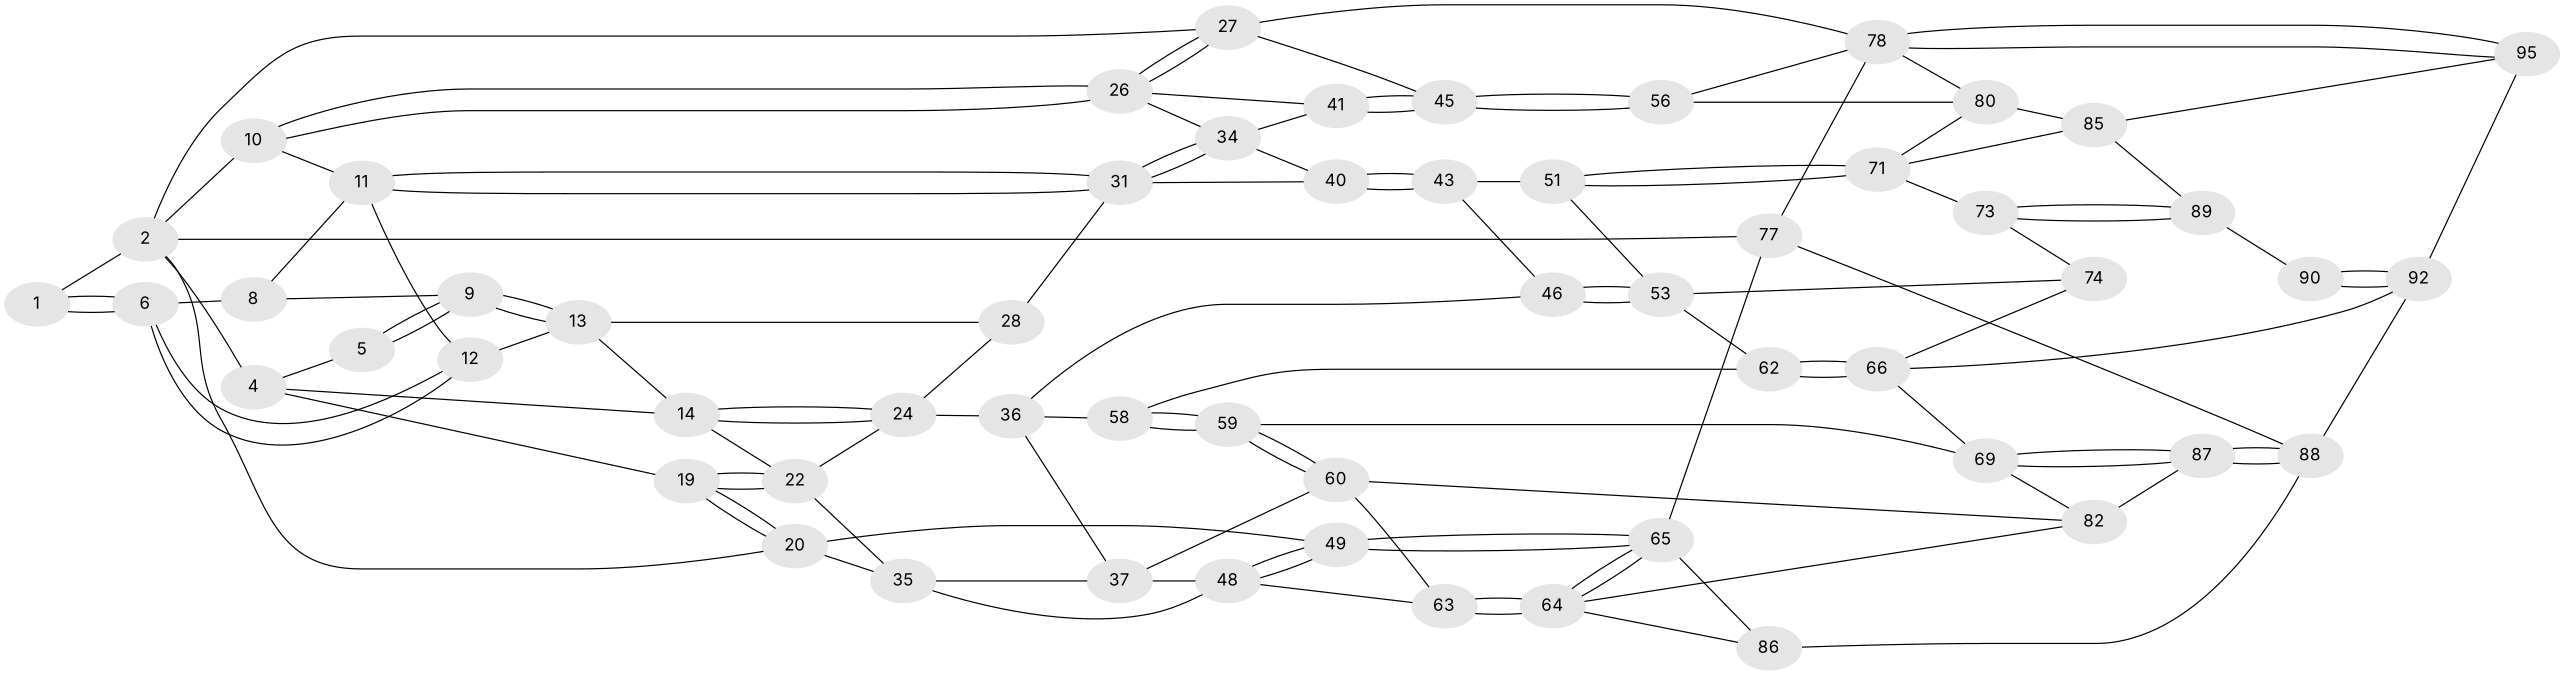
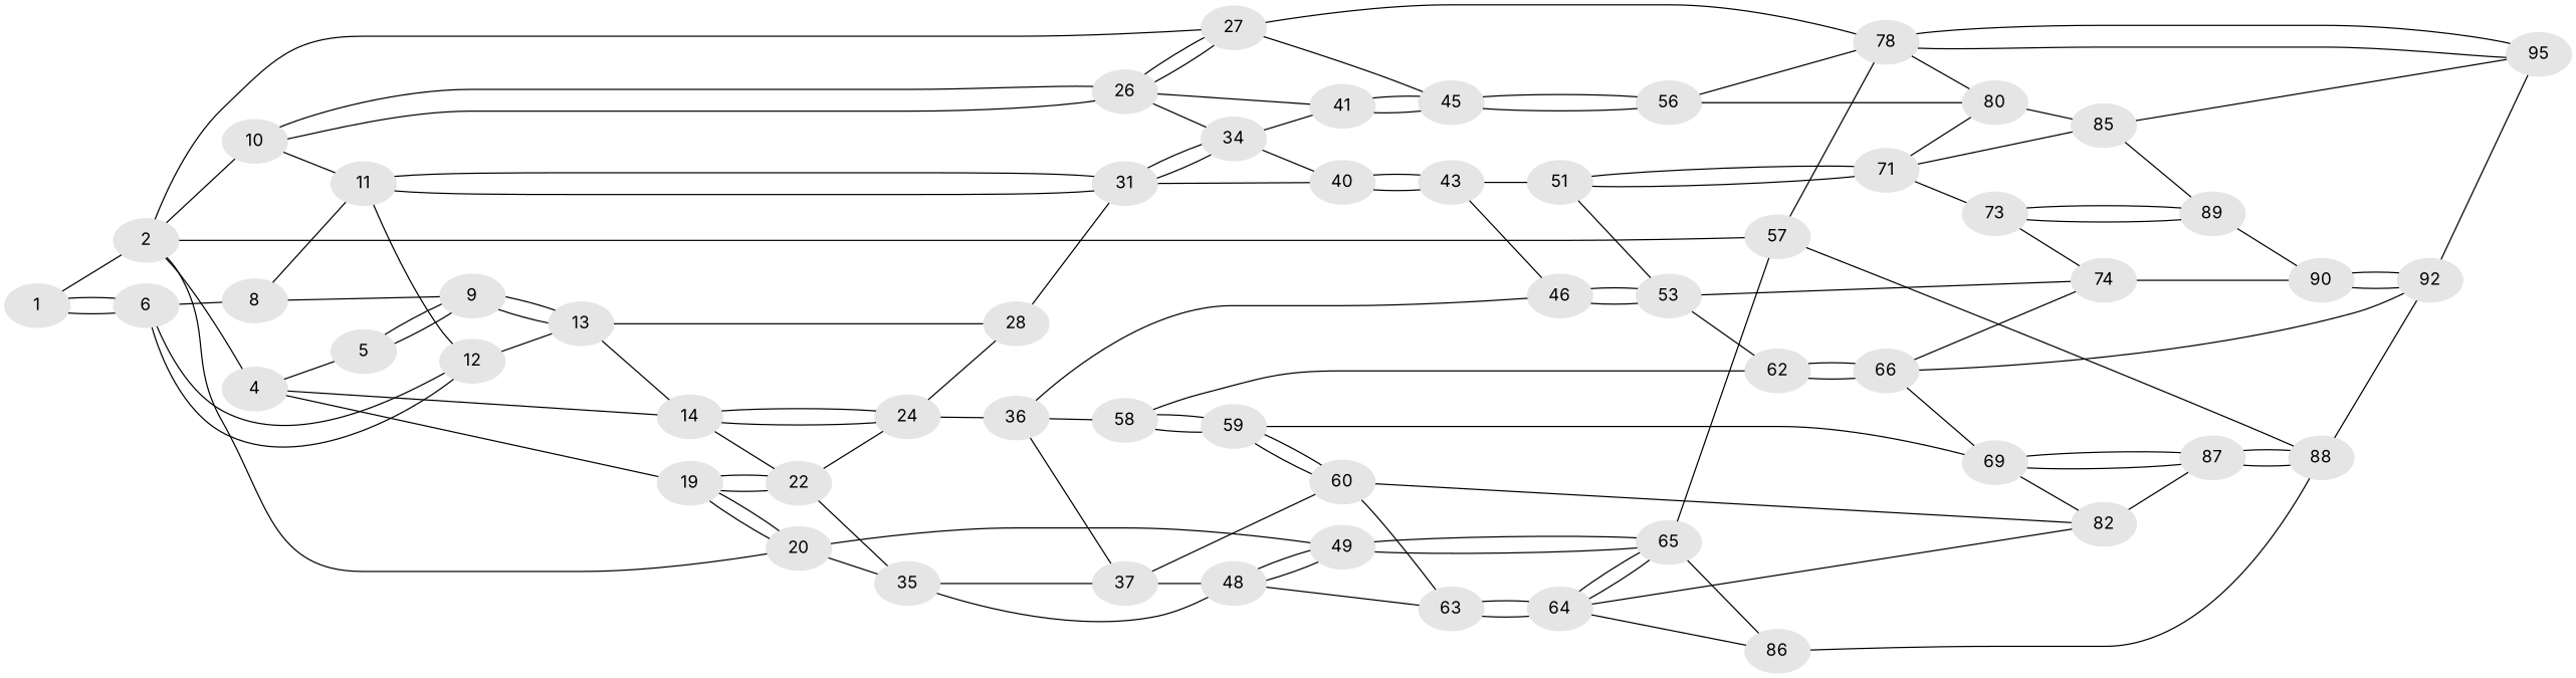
  graph {
    fontname=Inter
    rankdir=LR
    node [color=gray90 fontname=Inter style=filled]
    edge [fontname=Inter]
    2 [super="+3"]
    1
    6 [super="+7"]
    4 [super="+16"]
    10
    20 [super="+21"]
    27
-   77
+   77 [label=57]
    8 [super="+18"]
    12 [super="+17"]
    5
    14 [super="+15"]
    19
    11
    26 [super="+33"]
    35 [super="+38"]
    49
    45
    78 [super="+79"]
    88 [super="+94"]
    9
    22 [super="+25"]
    24 [super="+30"]
    13 [super="+23"]
    28 [super="+29"]
    31 [super="+32"]
    34 [super="+39"]
    41 [super="+42"]
    40
    36 [super="+47"]
    37 [super="+54"]
    48 [super="+55"]
    65 [super="+76"]
    46
    58
    56 [super="+57"]
    80 [super="+81"]
    95
    43 [super="+44"]
    51 [super="+52"]
    60 [super="+66"]
    63
    53 [super="+61"]
    62
    59
    82 [super="+84"]
    71 [super="+72"]
    74 [super="+75"]
    64 [super="+83"]
    86
    73
    85 [super="+91"]
    n53 [label=66 super="+68"]
    90
    69 [super="+70"]
    87
    92 [super="+93"]
    89
    2 -- 4
    2 -- 10
    2 -- 20
    2 -- 27
    2 -- 77
    1 -- 2
    1 -- 6
    1 -- 6
    6 -- 8 [weight=2]
    6 -- 12
    6 -- 12
    4 -- 5
    4 -- 14
    4 -- 19
    10 -- 11
    10 -- 26
    10 -- 26
    20 -- 35
    20 -- 49
    27 -- 45
    27 -- 78
    77 -- 78
    77 -- 88
    8 -- 11
    8 -- 9
    12 -- 13
    5 -- 9
    5 -- 9
    14 -- 22
    14 -- 24
    14 -- 24
    19 -- 20
    19 -- 20
    19 -- 22
    19 -- 22
    11 -- 12
    11 -- 31
    11 -- 31
    26 -- 27
    26 -- 27
    26 -- 34
    26 -- 41
    35 -- 37
    35 -- 48
    49 -- 65
    49 -- 65
    45 -- 56
    45 -- 56
    78 -- 80
    78 -- 95
    78 -- 95
    88 -- 92
    9 -- 13
    9 -- 13
    22 -- 35
    22 -- 24
    24 -- 28
    24 -- 36
    13 -- 14
    13 -- 28
    28 -- 31
    31 -- 34
    31 -- 34
    31 -- 40
    34 -- 41
    34 -- 40
    41 -- 45
    41 -- 45
    40 -- 43
    40 -- 43
    36 -- 37
    36 -- 46
    36 -- 58
    37 -- 48
    37 -- 60
    48 -- 49
    48 -- 49
    48 -- 63
    65 -- 77
    65 -- 86
    46 -- 53
    46 -- 53
    58 -- 62
    58 -- 59
    58 -- 59
    56 -- 78
    56 -- 80
    80 -- 85
    43 -- 46
    43 -- 51
    51 -- 53
    51 -- 71
    51 -- 71
    60 -- 63
    60 -- 82
    63 -- 64
    63 -- 64
    53 -- 62
    53 -- 74
    62 -- n53
    62 -- n53
    59 -- 60
    59 -- 60
    59 -- 69
    82 -- 87
    71 -- 80
    71 -- 73
    71 -- 85
+   74 -- 90
    64 -- 65
    64 -- 65
    64 -- 82
    64 -- 86
    86 -- 88
    73 -- 74
    73 -- 89
    73 -- 89
    85 -- 95
    85 -- 89
    n53 -- 74
    n53 -- 69
    n53 -- 92
    90 -- 92
    90 -- 92
    69 -- 82
    69 -- 87
    69 -- 87
    87 -- 88
    87 -- 88
    92 -- 95
    89 -- 90
  }
